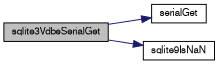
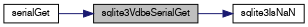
  digraph {
    rankdir=LR
    node [color=black fillcolor=white fontname=FreeSans fontsize=10 shape=record style=filled]
    edge [color=midnightblue fontname=FreeSans fontsize=10 labelfontname=FreeSans labelfontsize=10 style=solid]
    n1 [fillcolor=grey75 fontcolor=black height=0.2 label=sqlite3VdbeSerialGet width=0.4]
    n2 [height=0.2 label=serialGet width=0.4]
-   n3 [height=0.2 label=sqlite9IsNaN width=0.4]
-   n1 -> n2
+   n3 [height=0.2 label=sqlite3IsNaN width=0.4]
+   n2 -> n1
    n1 -> n3
  }
